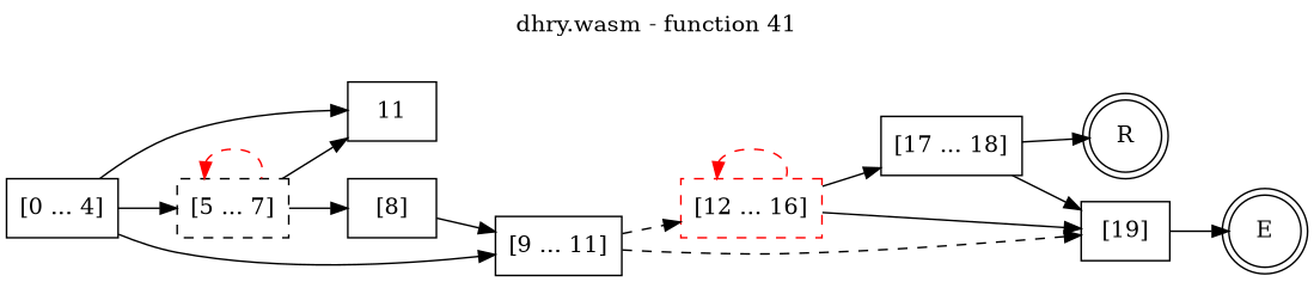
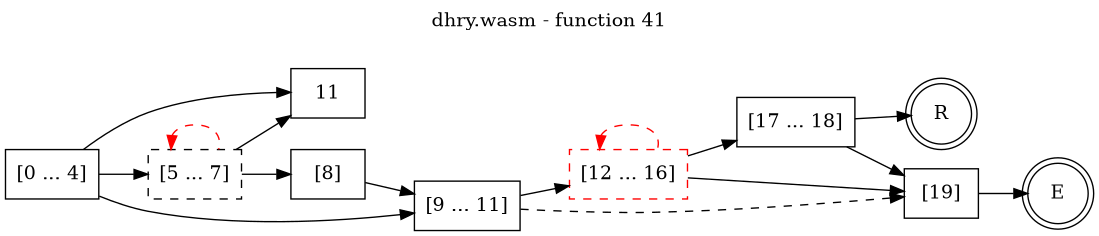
  digraph {
    label="dhry.wasm - function 41"
    labelfontcolor=black
    labelfontname=Helvetica
    labelfontsize=16
    labelloc=t
    rankdir=LR
    node [shape=box color=black style=solid]
    E [shape=doublecircle color="" style=""]
    n2 [label=R shape=doublecircle color="" style=""]
    n3 [label="[0 ... 4]"]
    n4 [label="[5 ... 7]" style=dashed]
    n5 [label="[9 ... 11]"]
    11
    n7 [label="[8]"]
    n8 [color=red label="[12 ... 16]" style=dashed]
    n9 [label="[19]"]
    n10 [label="[17 ... 18]"]
    n3 -> n4
    n3 -> n5
    n3 -> 11
    n4 -> n4 [color=red dir=back style=dashed]
    n4 -> 11
    n4 -> n7
-   n5 -> n8 [style=dashed]
+   n5 -> n8
    n5 -> n9 [style=dashed]
    n7 -> n5
    n8 -> n8 [color=red dir=back style=dashed]
    n8 -> n9
    n8 -> n10
    n9 -> E
    n10 -> n2
    n10 -> n9
  }
